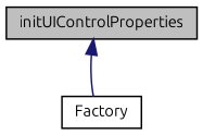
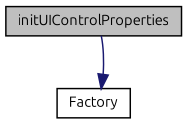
  digraph {
    rankdir=TB
    fontname=Ubuntu
    node [color=black fontname=Ubuntu fontsize=10 shape=record style=filled]
    n1 [fillcolor=grey75 fontcolor=black height=0.2 label=initUIControlProperties width=0.4]
    n2 [fillcolor=white height=0.2 label=Factory width=0.4]
-   n1 -> n2 [color=midnightblue dir=back fontname=Ubuntu fontsize=10 labelfontname=FreeSans labelfontsize=10 style=solid]
+   n2 -> n1 [color=midnightblue dir=back fontname=Ubuntu fontsize=10 labelfontname=FreeSans labelfontsize=10 style=solid]
  }
